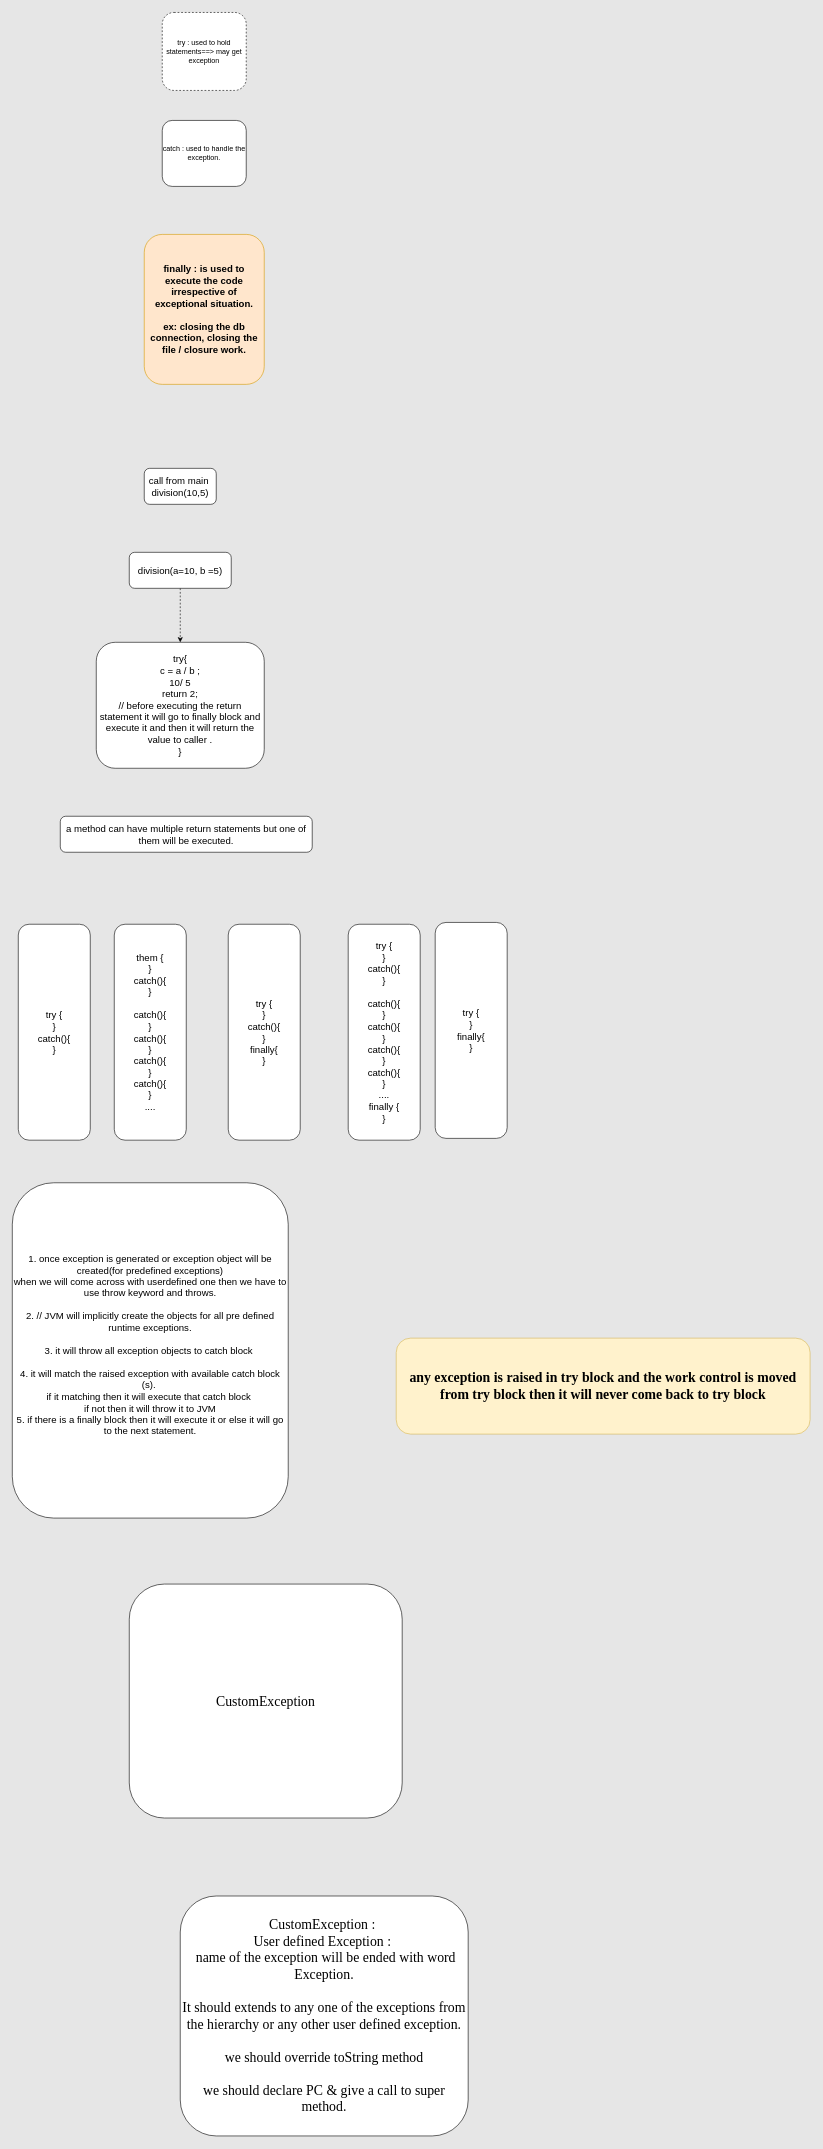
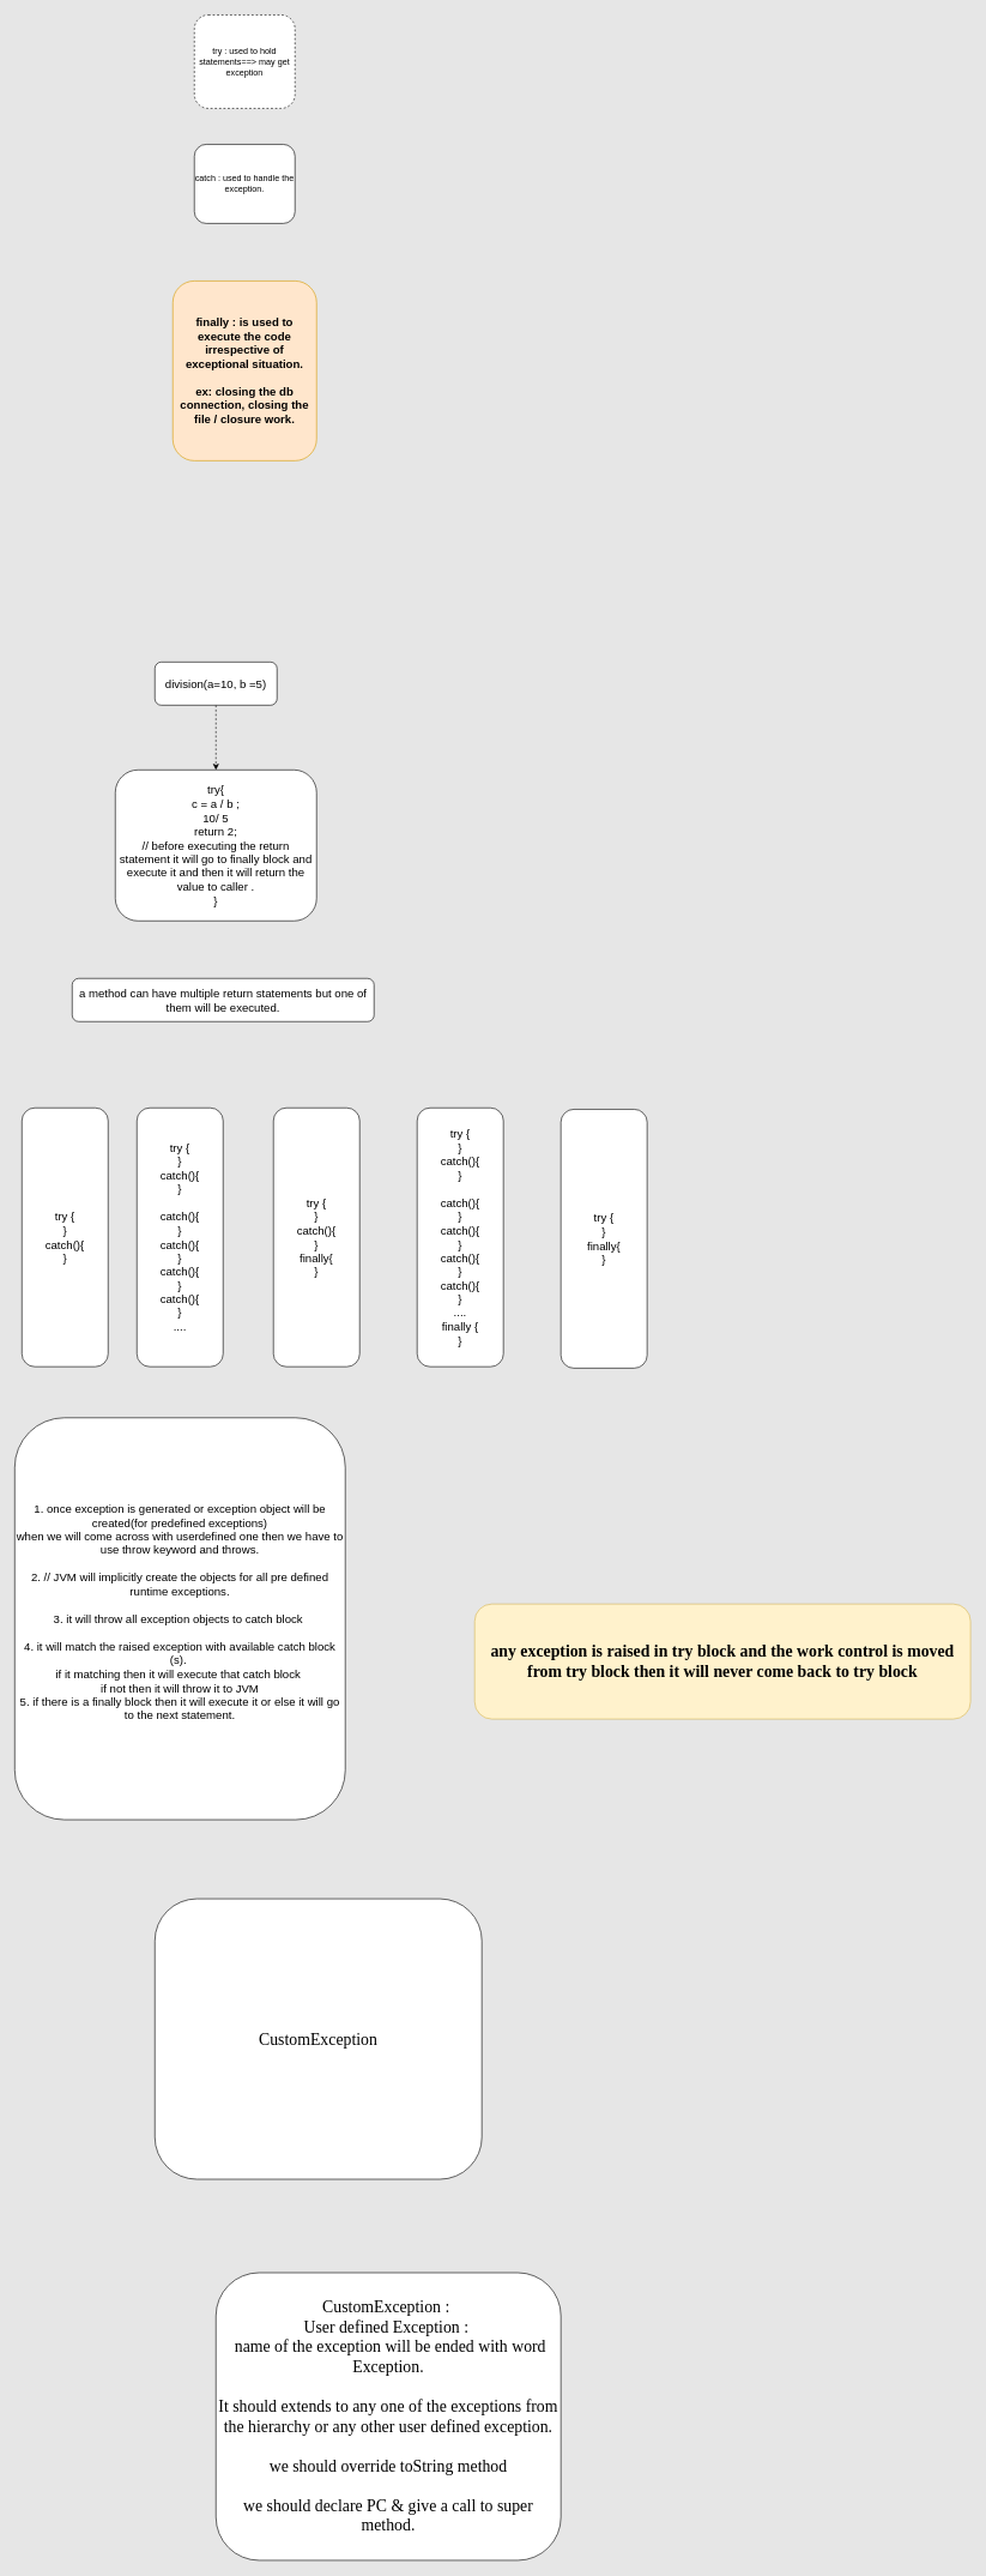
  <mxCell id="0" />
  <mxCell id="1" parent="0" />
  <mxCell id="2" value="try : used to hold statements==&amp;gt; may get exception" style="rounded=1;whiteSpace=wrap;html=1;dashed=1;" vertex="1" parent="1"><mxGeometry x="270" y="20" width="140" height="130" as="geometry" /></mxCell>
  <mxCell id="3" value="catch : used to handle the exception." style="rounded=1;whiteSpace=wrap;html=1;" vertex="1" parent="1"><mxGeometry x="270" y="200" width="140" height="110" as="geometry" /></mxCell>
  <mxCell id="4" value="finally : is used to execute the code irrespective of exceptional situation.&lt;br&gt;&lt;br&gt;ex: closing the db connection, closing the file / closure work.&lt;br&gt;" style="rounded=1;whiteSpace=wrap;html=1;fillColor=#ffe6cc;strokeColor=#d79b00;fontStyle=1;fontSize=16;" vertex="1" parent="1"><mxGeometry x="240" y="390" width="200" height="250" as="geometry" /></mxCell>
- <mxCell id="5" value="call from main&amp;nbsp;&lt;br&gt;division(10,5)" style="rounded=1;whiteSpace=wrap;html=1;fontSize=16;" vertex="1" parent="1"><mxGeometry x="240" y="780" width="120" height="60" as="geometry" /></mxCell>
  <mxCell id="6" value="" style="edgeStyle=orthogonalEdgeStyle;rounded=0;orthogonalLoop=1;jettySize=auto;html=1;fontSize=16;dashed=1;" edge="1" parent="1" source="7" target="8"><mxGeometry relative="1" as="geometry" /></mxCell>
  <mxCell id="7" value="division(a=10, b =5)" style="whiteSpace=wrap;html=1;rounded=1;fontSize=16;" vertex="1" parent="1"><mxGeometry x="215" y="920" width="170" height="60" as="geometry" /></mxCell>
  <mxCell id="8" value="try{&lt;br&gt;c = a / b ;&lt;br&gt;10/ 5&lt;br&gt;return 2;&lt;br&gt;// before executing the return statement it will go to finally block and execute it and then it will return the value to caller .&lt;br&gt;}" style="whiteSpace=wrap;html=1;rounded=1;fontSize=16;" vertex="1" parent="1"><mxGeometry x="160" y="1070" width="280" height="210" as="geometry" /></mxCell>
  <mxCell id="9" value="a method can have multiple return statements but one of them will be executed." style="rounded=1;whiteSpace=wrap;html=1;fontSize=16;" vertex="1" parent="1"><mxGeometry x="100" y="1360" width="420" height="60" as="geometry" /></mxCell>
  <mxCell id="10" value="try {&lt;br&gt;}&lt;br&gt;catch(){&lt;br&gt;}&lt;br&gt;" style="rounded=1;whiteSpace=wrap;html=1;fontSize=16;" vertex="1" parent="1"><mxGeometry x="30" y="1540" width="120" height="360" as="geometry" /></mxCell>
- <mxCell id="11" value="them {&lt;br&gt;}&lt;br&gt;catch(){&lt;br&gt;}&lt;br&gt;&lt;br&gt;catch(){&lt;br&gt;}&lt;br&gt;catch(){&lt;br&gt;}&lt;br&gt;catch(){&lt;br&gt;}&lt;br&gt;catch(){&lt;br&gt;}&lt;br&gt;....&lt;br&gt;" style="rounded=1;whiteSpace=wrap;html=1;fontSize=16;" vertex="1" parent="1"><mxGeometry x="190" y="1540" width="120" height="360" as="geometry" /></mxCell>
+ <mxCell id="11" value="try {&lt;br&gt;}&lt;br&gt;catch(){&lt;br&gt;}&lt;br&gt;&lt;br&gt;catch(){&lt;br&gt;}&lt;br&gt;catch(){&lt;br&gt;}&lt;br&gt;catch(){&lt;br&gt;}&lt;br&gt;catch(){&lt;br&gt;}&lt;br&gt;....&lt;br&gt;" style="rounded=1;whiteSpace=wrap;html=1;fontSize=16;" vertex="1" parent="1"><mxGeometry x="190" y="1540" width="120" height="360" as="geometry" /></mxCell>
  <mxCell id="12" value="try {&lt;br&gt;}&lt;br&gt;catch(){&lt;br&gt;}&lt;br&gt;finally{&lt;br&gt;}" style="rounded=1;whiteSpace=wrap;html=1;fontSize=16;" vertex="1" parent="1"><mxGeometry x="380" y="1540" width="120" height="360" as="geometry" /></mxCell>
  <mxCell id="13" value="try {&lt;br&gt;}&lt;br&gt;catch(){&lt;br&gt;}&lt;br&gt;&lt;br&gt;catch(){&lt;br&gt;}&lt;br&gt;catch(){&lt;br&gt;}&lt;br&gt;catch(){&lt;br&gt;}&lt;br&gt;catch(){&lt;br&gt;}&lt;br&gt;....&lt;br&gt;finally {&lt;br&gt;}" style="rounded=1;whiteSpace=wrap;html=1;fontSize=16;" vertex="1" parent="1"><mxGeometry x="580" y="1540" width="120" height="360" as="geometry" /></mxCell>
- <mxCell id="14" value="try {&lt;br&gt;}&lt;br&gt;finally{&lt;br&gt;}" style="rounded=1;whiteSpace=wrap;html=1;fontSize=16;" vertex="1" parent="1"><mxGeometry x="725" y="1537" width="120" height="360" as="geometry" /></mxCell>
+ <mxCell id="14" value="try {&lt;br&gt;}&lt;br&gt;finally{&lt;br&gt;}" style="rounded=1;whiteSpace=wrap;html=1;fontSize=16;" vertex="1" parent="1"><mxGeometry x="780" y="1542" width="120" height="360" as="geometry" /></mxCell>
  <mxCell id="15" value="1. once exception is generated or exception object will be created(for predefined exceptions)&lt;br&gt;when we will come across with userdefined one then we have to use throw keyword and throws.&lt;br&gt;&amp;nbsp;&lt;br&gt;2.&amp;nbsp;// JVM will implicitly create the objects for all pre defined runtime exceptions.&lt;br&gt;&lt;br&gt;3. it will throw all exception objects to catch block&amp;nbsp;&lt;br&gt;&lt;br&gt;4. it will match the raised exception with available catch block (s).&amp;nbsp; &lt;br&gt;if it matching then it will execute that catch block&amp;nbsp;&lt;br&gt;if not then it will throw it to JVM&lt;br&gt;5. if there is a finally block then it will execute it or else it will go to the next statement.&lt;br&gt;&lt;br&gt;" style="rounded=1;whiteSpace=wrap;html=1;fontSize=16;" vertex="1" parent="1"><mxGeometry x="20" y="1971" width="460" height="559" as="geometry" /></mxCell>
  <mxCell id="16" value="any exception is raised in try block and the work control is moved from try block then it will never come back to try block" style="rounded=1;whiteSpace=wrap;html=1;fontSize=23;fontStyle=1;fontFamily=Comic Sans MS;fillColor=#fff2cc;strokeColor=#d6b656;" vertex="1" parent="1"><mxGeometry x="660" y="2230" width="690" height="160" as="geometry" /></mxCell>
  <mxCell id="17" value="CustomException" style="rounded=1;whiteSpace=wrap;html=1;fontFamily=Comic Sans MS;fontSize=23;" vertex="1" parent="1"><mxGeometry x="215" y="2640" width="455" height="390" as="geometry" /></mxCell>
  <mxCell id="18" value="CustomException :&amp;nbsp;&lt;br&gt;User defined Exception :&amp;nbsp;&lt;br&gt;&amp;nbsp;name of the exception will be ended with word Exception.&lt;br&gt;&lt;br&gt;It should extends to any one of the exceptions from the hierarchy or any other user defined exception.&lt;br&gt;&lt;br&gt;we should override toString method&lt;br&gt;&lt;br&gt;we should declare PC &amp;amp; give a call to super method.&lt;br&gt;" style="rounded=1;whiteSpace=wrap;html=1;fontFamily=Comic Sans MS;fontSize=23;" vertex="1" parent="1"><mxGeometry x="300" y="3160" width="480" height="400" as="geometry" /></mxCell>
